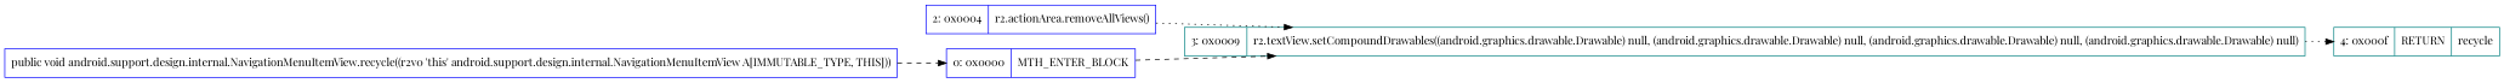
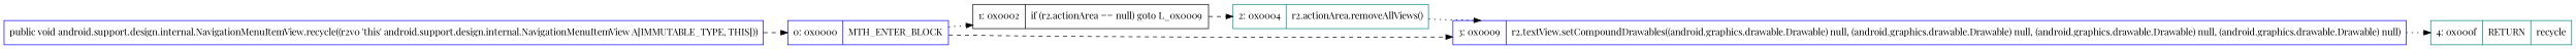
  digraph {
    fontname="Playfair Display"
    rankdir=LR
    node [color=blue fontname="Playfair Display" shape=record]
    edge [fontname="Playfair Display" style=dotted]
    n1 [label="{0\:\ 0x0000|MTH_ENTER_BLOCK\l}"]
-   n3 [color=teal label="{3\:\ 0x0009|r2.textView.setCompoundDrawables((android.graphics.drawable.Drawable) null, (android.graphics.drawable.Drawable) null, (android.graphics.drawable.Drawable) null, (android.graphics.drawable.Drawable) null)\l}"]
-   n4 [label="{2\:\ 0x0004|r2.actionArea.removeAllViews()\l}"]
+   n2 [color=black label="{1\:\ 0x0002|if (r2.actionArea == null) goto L_0x0009\l}"]
+   n3 [label="{3\:\ 0x0009|r2.textView.setCompoundDrawables((android.graphics.drawable.Drawable) null, (android.graphics.drawable.Drawable) null, (android.graphics.drawable.Drawable) null, (android.graphics.drawable.Drawable) null)\l}"]
+   n4 [color=teal label="{2\:\ 0x0004|r2.actionArea.removeAllViews()\l}"]
    n5 [color=teal label="{4\:\ 0x000f|RETURN\l|recycle\l}"]
    n6 [label="{public void android.support.design.internal.NavigationMenuItemView.recycle((r2v0 'this' android.support.design.internal.NavigationMenuItemView A[IMMUTABLE_TYPE, THIS])) }"]
+   n1 -> n2
    n1 -> n3 [style=dashed]
+   n2 -> n4 [style=dashed]
    n3 -> n5
    n4 -> n3
    n6 -> n1 [style=dashed]
  }
